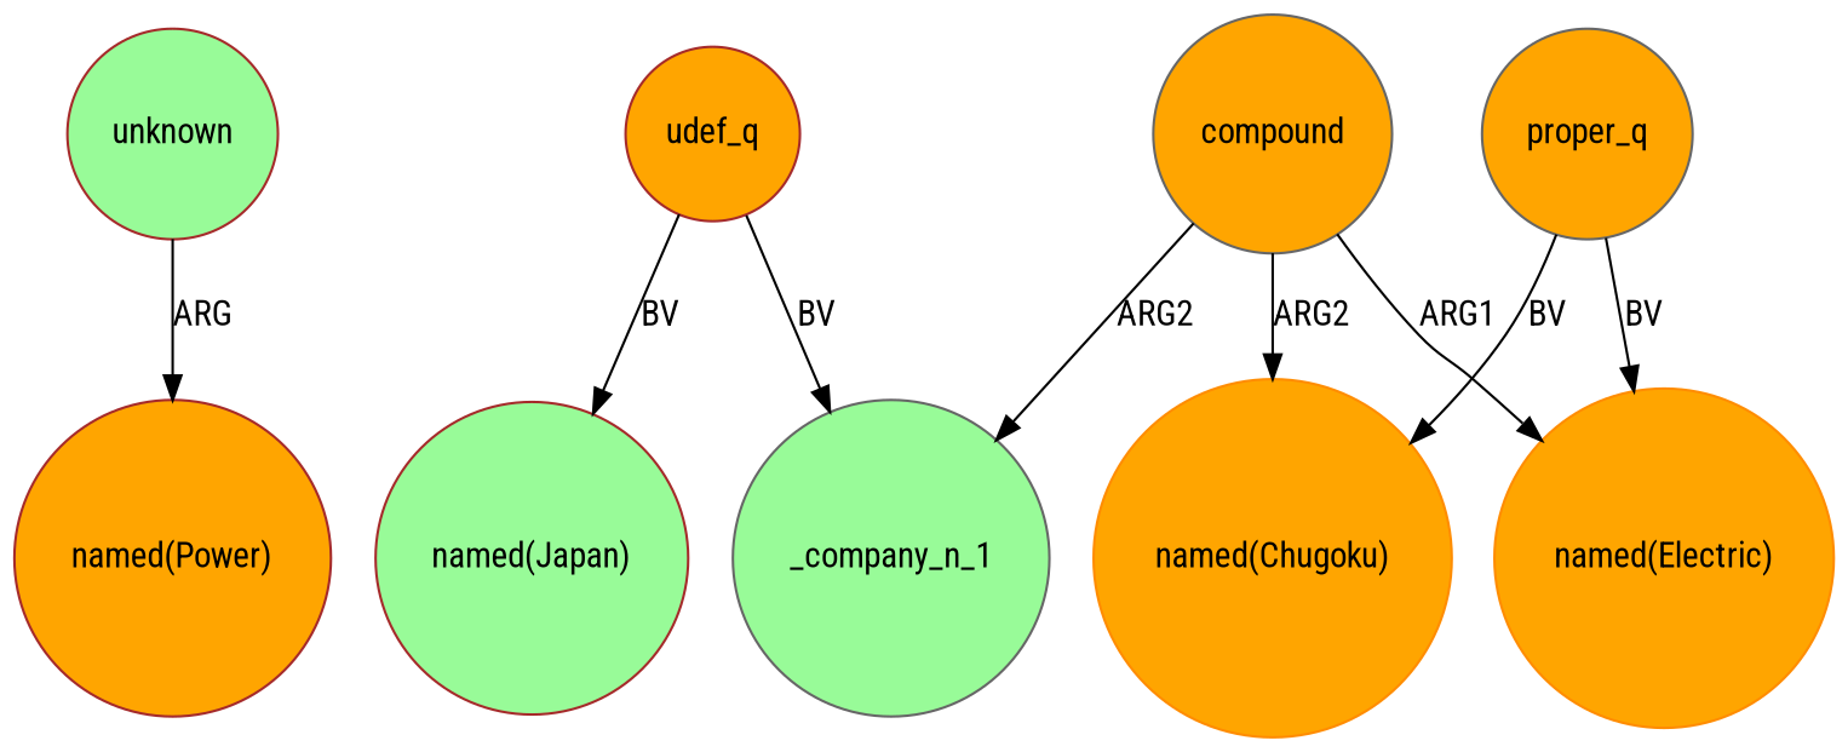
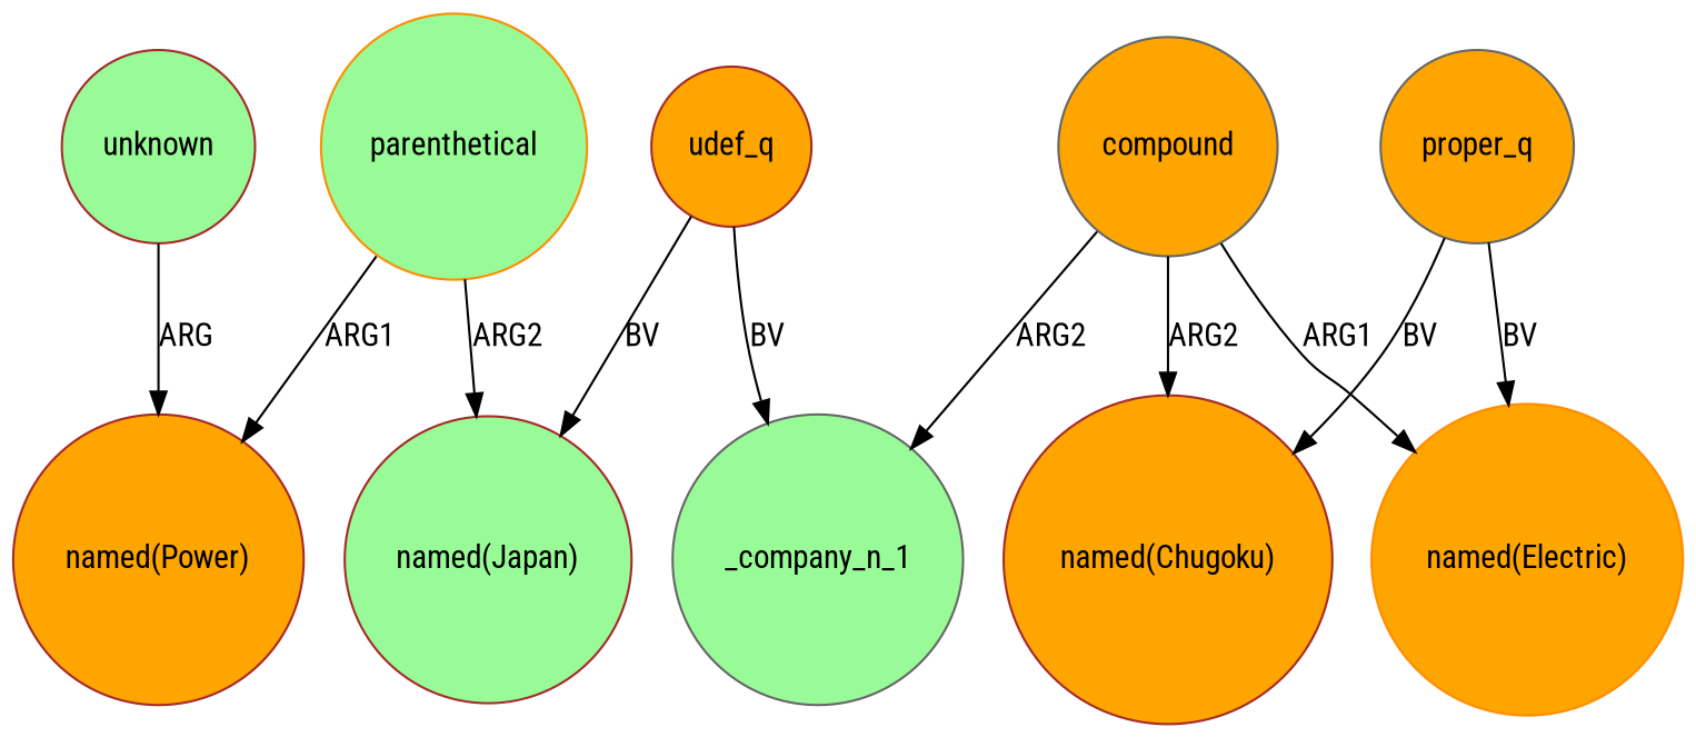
  digraph {
    fontname="Roboto Condensed"
    node [color=brown fillcolor=orange fontname="Roboto Condensed" shape=circle style=filled]
    edge [fontname="Roboto Condensed"]
+   parenthetical [color=darkorange fillcolor=palegreen]
    "named(Power)"
    "named(Japan)" [fillcolor=palegreen]
    proper_q [color=gray40]
-   "named(Chugoku)" [color=darkorange]
+   "named(Chugoku)"
    "named(Electric)" [color=darkorange]
    udef_q
    _company_n_1 [color=gray40 fillcolor=palegreen]
    compound [color=gray40]
    unknown [fillcolor=palegreen]
+   parenthetical -> "named(Power)" [label=ARG1]
+   parenthetical -> "named(Japan)" [label=ARG2]
    proper_q -> "named(Chugoku)" [label=BV]
    proper_q -> "named(Electric)" [label=BV]
    udef_q -> "named(Japan)" [label=BV]
    udef_q -> _company_n_1 [label=BV]
    compound -> "named(Chugoku)" [label=ARG2]
    compound -> "named(Electric)" [label=ARG1]
    compound -> _company_n_1 [label=ARG2]
    unknown -> "named(Power)" [label=ARG]
  }
